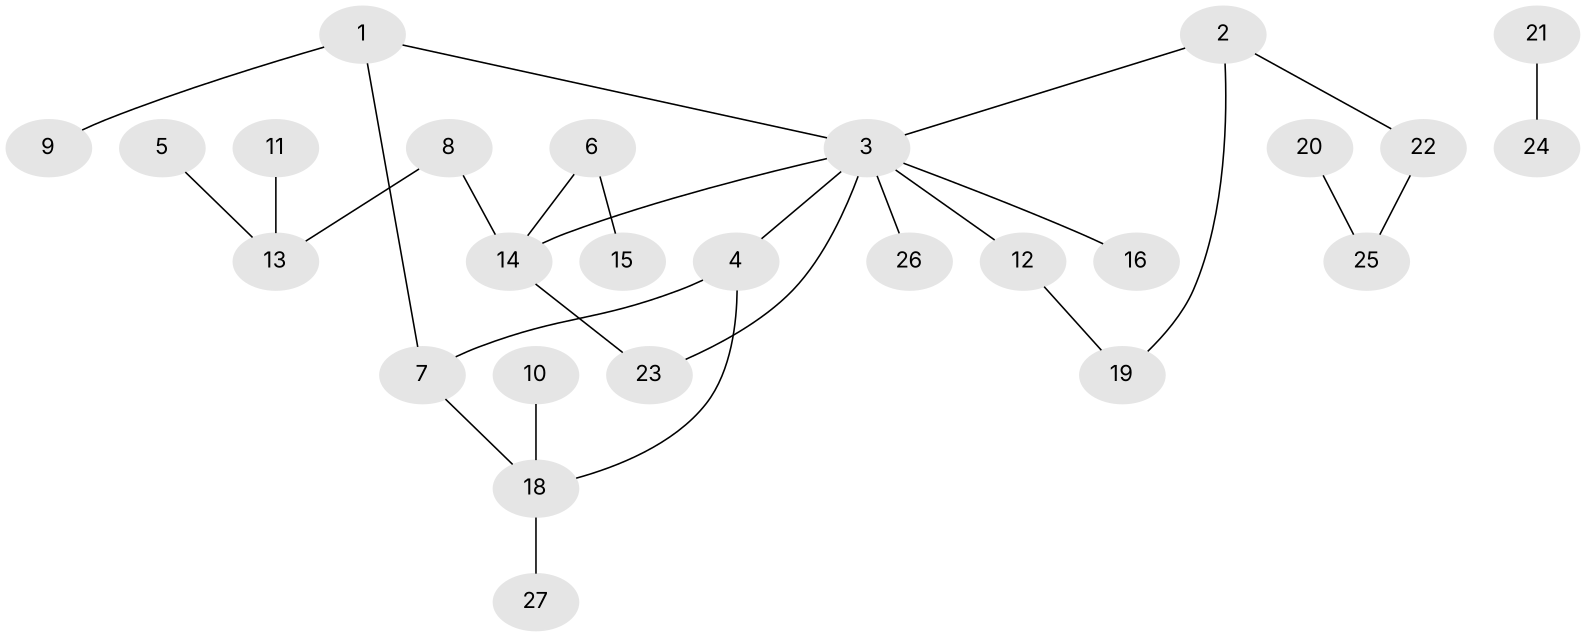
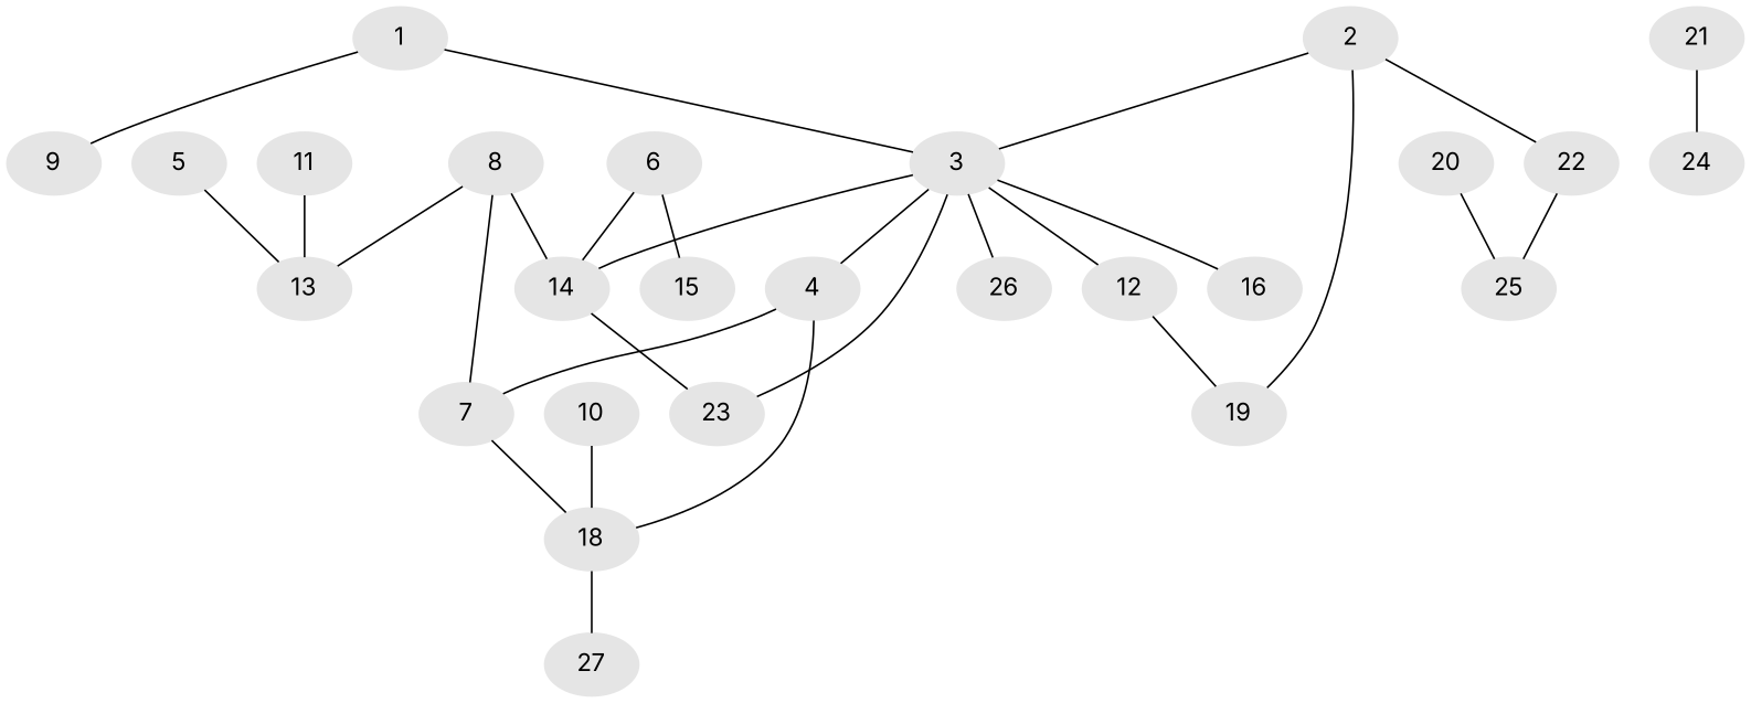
  graph {
    fontname=Inter
    node [color=gray90 fontname=Inter style=filled]
    edge [fontname=Inter weight=1.0]
    1
    3
    7
    9
    4
    12
    14
    16
    23
    26
    18
    2
    19
    22
    25
    27
    5
    13
    6
    15
    8
    10
    11
    21
    24
    20
    1 -- 3
-   1 -- 7
+   8 -- 7
    1 -- 9
    3 -- 4
    3 -- 12
    3 -- 14
    3 -- 16
    3 -- 23
    3 -- 26
    7 -- 18
    4 -- 7
    4 -- 18
    12 -- 19
    14 -- 23
    18 -- 27
    2 -- 3
    2 -- 19
    2 -- 22
    22 -- 25
    5 -- 13
    6 -- 14
    6 -- 15
    8 -- 14
    8 -- 13
    10 -- 18
    11 -- 13
    21 -- 24
    20 -- 25
  }
